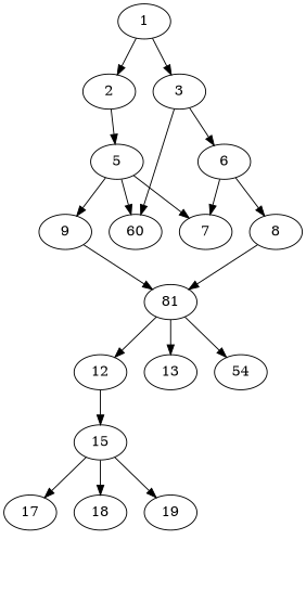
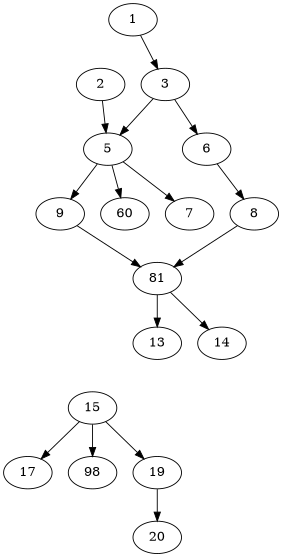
  digraph {
    node [alpha=0.16]
    1 [alpha=0.12 expect_size=29067264]
    2 [alpha=0.15 expect_size=17953792]
    3 [alpha=0.02 expect_size=13829120]
    5 [alpha=0.10 expect_size=28673024]
    6 [alpha=0.12 expect_size=20903936]
    7 [alpha=0.02 expect_size=42467328]
    9 [expect_size=27392000]
    n8 [alpha=0.14 expect_size=10932224 label=60]
    8 [expect_size=13301760]
    n10 [alpha=0.04 expect_size=12959744 label=81]
-   12 [alpha=0.11 expect_size=40700928]
    13 [alpha=0.08 expect_size=29350912]
-   14 [alpha=0.18 expect_size=35201024 label=54]
+   14 [alpha=0.18 expect_size=35201024]
    15 [expect_size=43340800]
    17 [expect_size=48687104]
-   18 [alpha=0.19 expect_size=7321600]
+   18 [alpha=0.19 expect_size=7321600 label=98]
    19 [alpha=0.20 expect_size=44314624]
-   1 -> 2
+   20 [alpha=0.03 expect_size=34426880]
    1 -> 3
    2 -> 5
-   3 -> n8
+   3 -> 5
    3 -> 6
    5 -> 7
    5 -> 9
    5 -> n8
-   6 -> 7
    6 -> 8
    9 -> n10
    8 -> n10
-   n10 -> 12
    n10 -> 13
    n10 -> 14
-   12 -> 15
    15 -> 17
    15 -> 18
    15 -> 19
+   19 -> 20
  }
